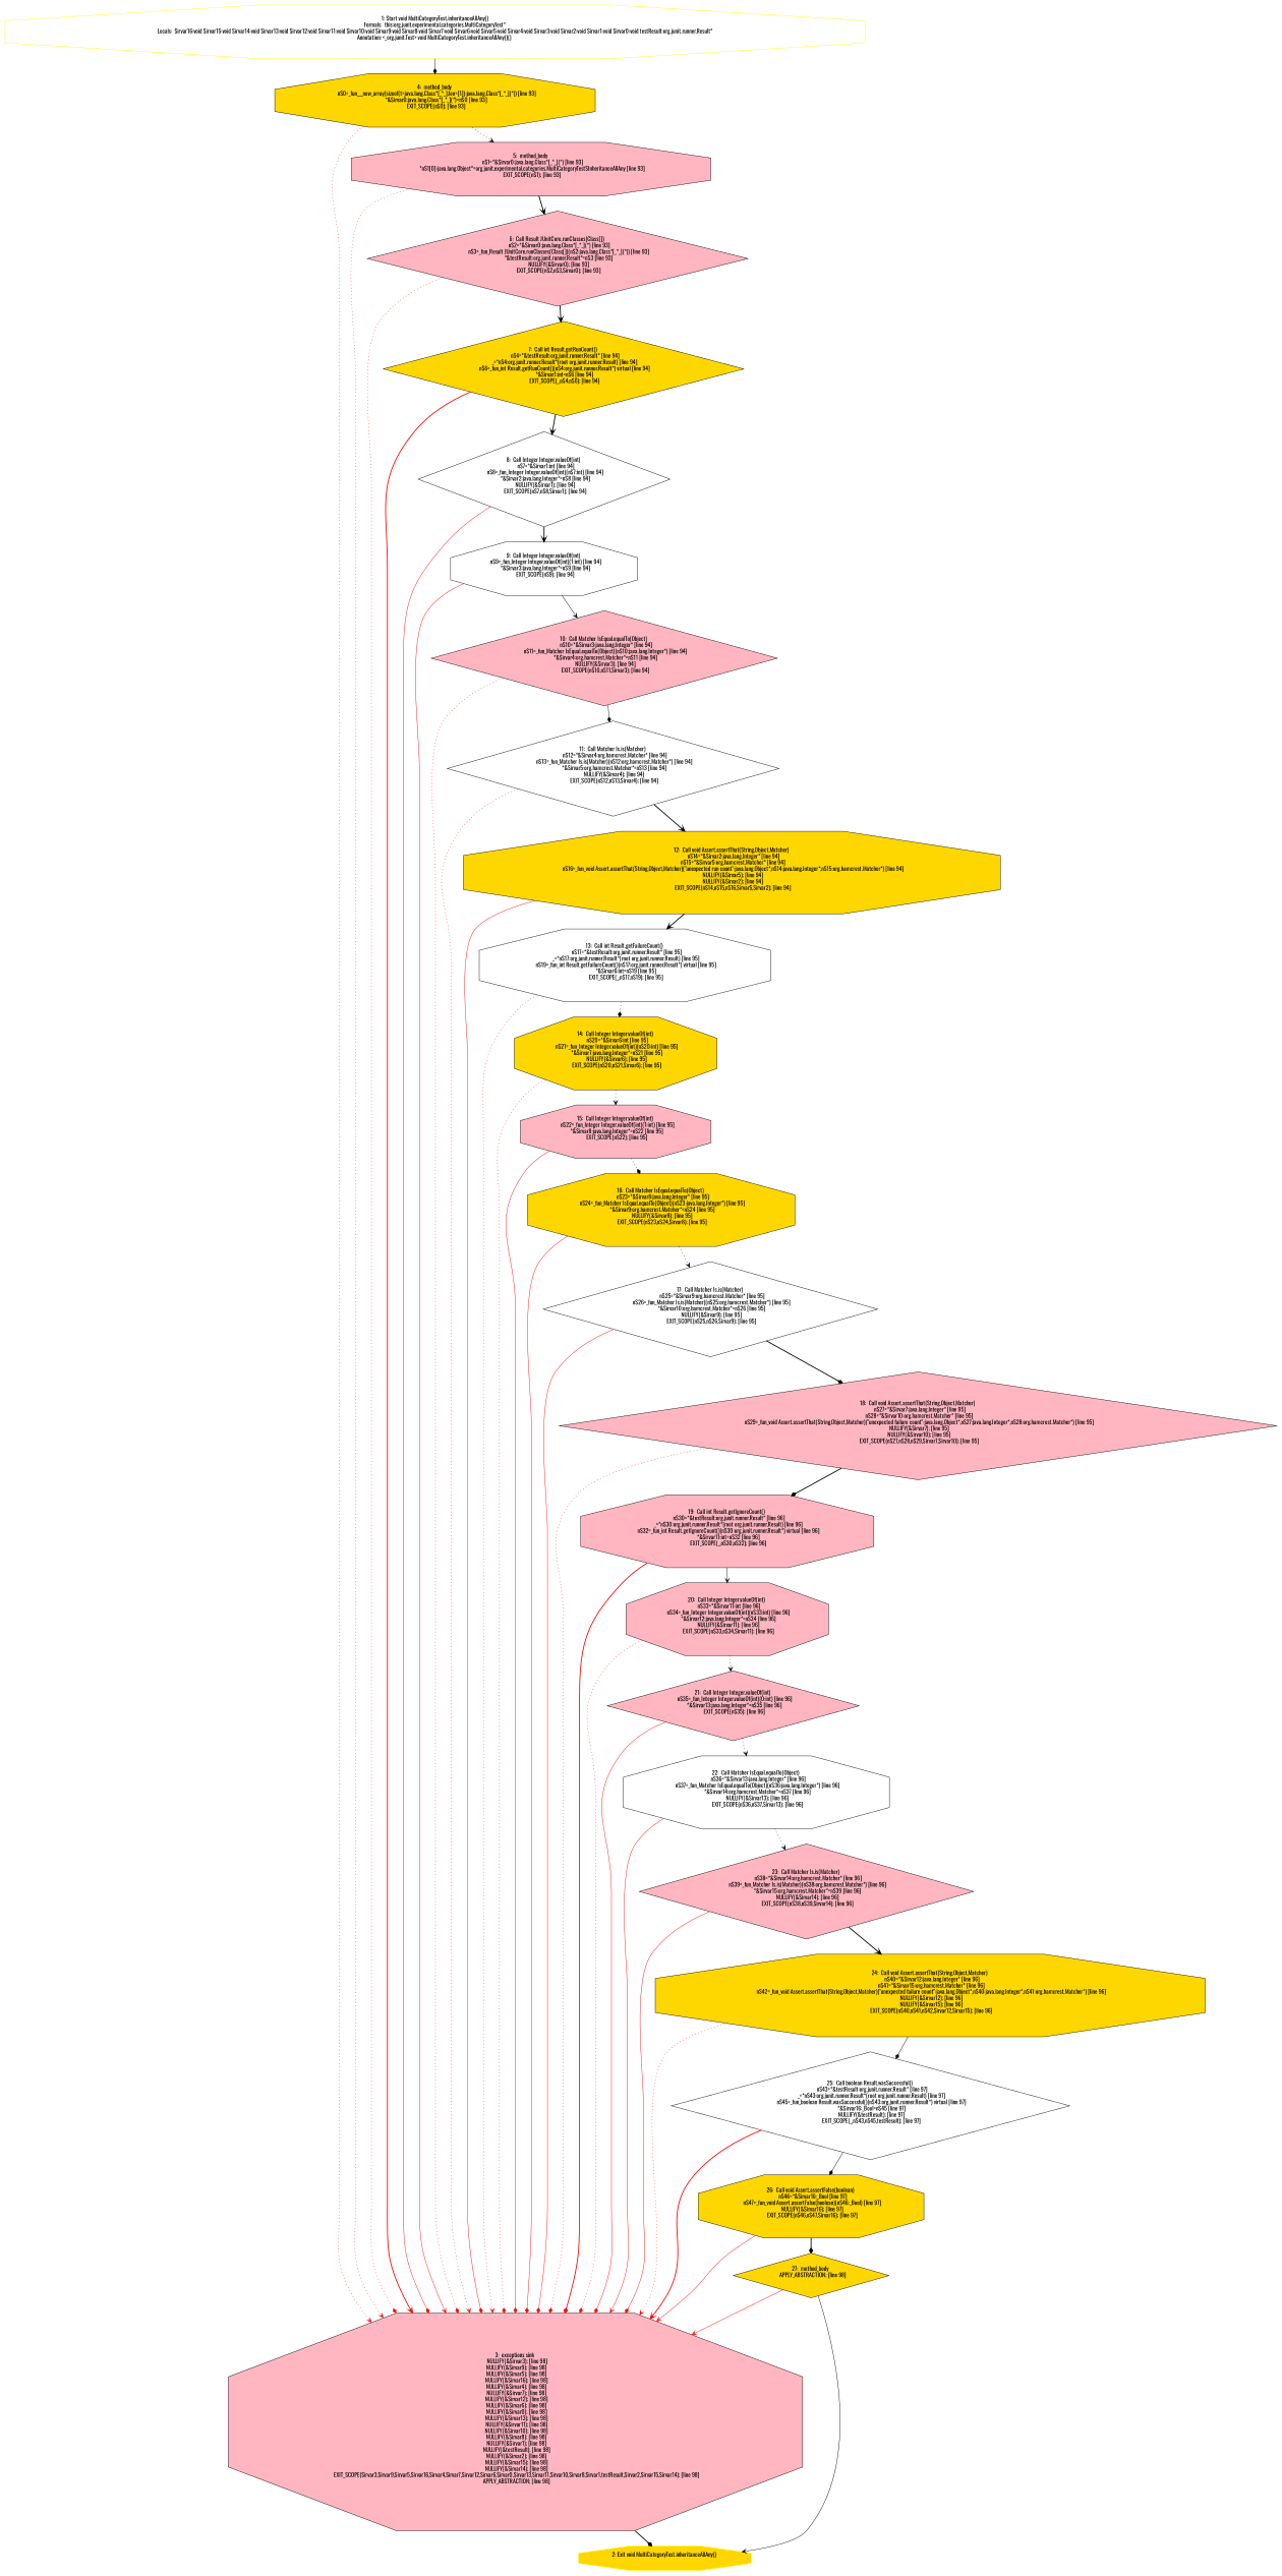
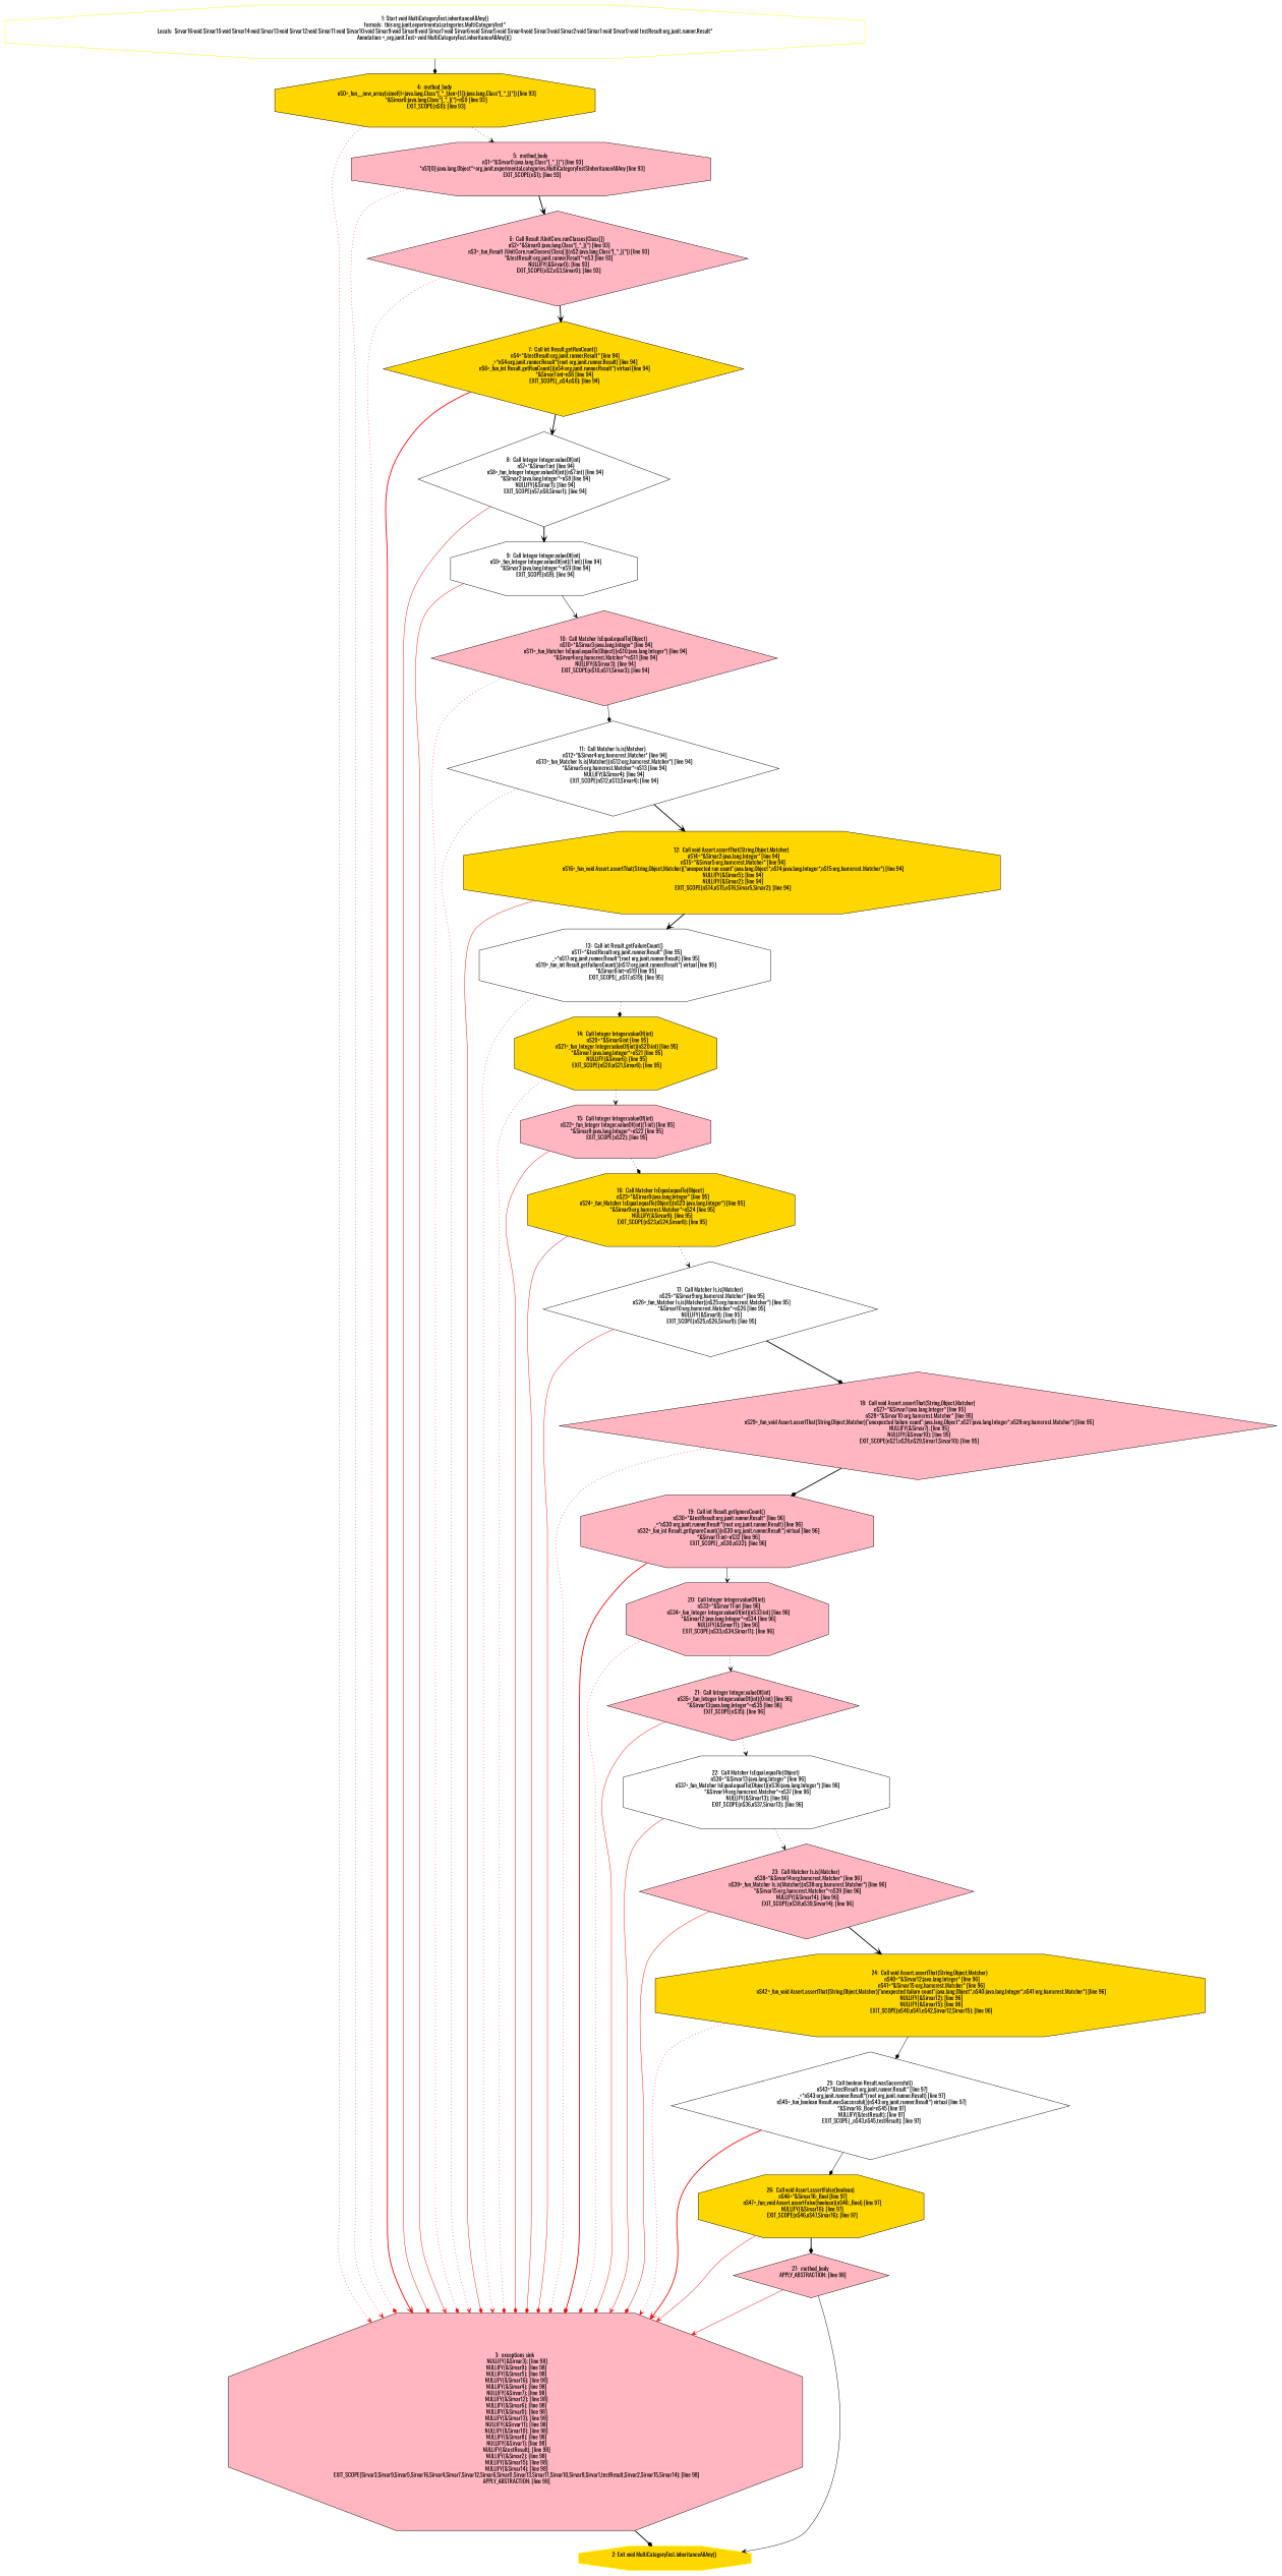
  digraph {
    fontname=Oswald
    node [style=filled fillcolor=lightpink shape=octagon fontname=Oswald]
    edge [style=solid arrowhead=vee fontname=Oswald]
    n1 [color=yellow label="1: Start void MultiCategoryTest.inheritanceAllAny()\nFormals:  this:org.junit.experimental.categories.MultiCategoryTest*\nLocals:  $irvar16:void $irvar15:void $irvar14:void $irvar13:void $irvar12:void $irvar11:void $irvar10:void $irvar9:void $irvar8:void $irvar7:void $irvar6:void $irvar5:void $irvar4:void $irvar3:void $irvar2:void $irvar1:void $irvar0:void testResult:org.junit.runner.Result*\nAnnotation: <_org.junit.Test> void MultiCategoryTest.inheritanceAllAny()() \n  " fillcolor=white]
    n2 [label="4:  method_body \n   n$0=_fun___new_array(sizeof(t=java.lang.Class*[_*_];len=[1]):java.lang.Class*[_*_](*)) [line 93]\n  *&$irvar0:java.lang.Class*[_*_](*)=n$0 [line 93]\n  EXIT_SCOPE(n$0); [line 93]\n " fillcolor=gold]
    n3 [label="3:  exceptions sink \n   NULLIFY(&$irvar3); [line 98]\n  NULLIFY(&$irvar9); [line 98]\n  NULLIFY(&$irvar5); [line 98]\n  NULLIFY(&$irvar16); [line 98]\n  NULLIFY(&$irvar4); [line 98]\n  NULLIFY(&$irvar7); [line 98]\n  NULLIFY(&$irvar12); [line 98]\n  NULLIFY(&$irvar6); [line 98]\n  NULLIFY(&$irvar0); [line 98]\n  NULLIFY(&$irvar13); [line 98]\n  NULLIFY(&$irvar11); [line 98]\n  NULLIFY(&$irvar10); [line 98]\n  NULLIFY(&$irvar8); [line 98]\n  NULLIFY(&$irvar1); [line 98]\n  NULLIFY(&testResult); [line 98]\n  NULLIFY(&$irvar2); [line 98]\n  NULLIFY(&$irvar15); [line 98]\n  NULLIFY(&$irvar14); [line 98]\n  EXIT_SCOPE($irvar3,$irvar9,$irvar5,$irvar16,$irvar4,$irvar7,$irvar12,$irvar6,$irvar0,$irvar13,$irvar11,$irvar10,$irvar8,$irvar1,testResult,$irvar2,$irvar15,$irvar14); [line 98]\n  APPLY_ABSTRACTION; [line 98]\n "]
    n4 [label="5:  method_body \n   n$1=*&$irvar0:java.lang.Class*[_*_](*) [line 93]\n  *n$1[0]:java.lang.Object*=org.junit.experimental.categories.MultiCategoryTest$InheritanceAllAny [line 93]\n  EXIT_SCOPE(n$1); [line 93]\n "]
    n5 [color=yellow label="2: Exit void MultiCategoryTest.inheritanceAllAny() \n  " fillcolor=gold]
    n6 [label="6:  Call Result JUnitCore.runClasses(Class[]) \n   n$2=*&$irvar0:java.lang.Class*[_*_](*) [line 93]\n  n$3=_fun_Result JUnitCore.runClasses(Class[])(n$2:java.lang.Class*[_*_](*)) [line 93]\n  *&testResult:org.junit.runner.Result*=n$3 [line 93]\n  NULLIFY(&$irvar0); [line 93]\n  EXIT_SCOPE(n$2,n$3,$irvar0); [line 93]\n " shape=diamond]
    n7 [label="7:  Call int Result.getRunCount() \n   n$4=*&testResult:org.junit.runner.Result* [line 94]\n  _=*n$4:org.junit.runner.Result*(root org.junit.runner.Result) [line 94]\n  n$6=_fun_int Result.getRunCount()(n$4:org.junit.runner.Result*) virtual [line 94]\n  *&$irvar1:int=n$6 [line 94]\n  EXIT_SCOPE(_,n$4,n$6); [line 94]\n " shape=diamond fillcolor=gold]
    n8 [label="8:  Call Integer Integer.valueOf(int) \n   n$7=*&$irvar1:int [line 94]\n  n$8=_fun_Integer Integer.valueOf(int)(n$7:int) [line 94]\n  *&$irvar2:java.lang.Integer*=n$8 [line 94]\n  NULLIFY(&$irvar1); [line 94]\n  EXIT_SCOPE(n$7,n$8,$irvar1); [line 94]\n " shape=diamond fillcolor=white]
    n9 [label="9:  Call Integer Integer.valueOf(int) \n   n$9=_fun_Integer Integer.valueOf(int)(1:int) [line 94]\n  *&$irvar3:java.lang.Integer*=n$9 [line 94]\n  EXIT_SCOPE(n$9); [line 94]\n " fillcolor=white]
    n10 [label="10:  Call Matcher IsEqual.equalTo(Object) \n   n$10=*&$irvar3:java.lang.Integer* [line 94]\n  n$11=_fun_Matcher IsEqual.equalTo(Object)(n$10:java.lang.Integer*) [line 94]\n  *&$irvar4:org.hamcrest.Matcher*=n$11 [line 94]\n  NULLIFY(&$irvar3); [line 94]\n  EXIT_SCOPE(n$10,n$11,$irvar3); [line 94]\n " shape=diamond]
    n11 [label="11:  Call Matcher Is.is(Matcher) \n   n$12=*&$irvar4:org.hamcrest.Matcher* [line 94]\n  n$13=_fun_Matcher Is.is(Matcher)(n$12:org.hamcrest.Matcher*) [line 94]\n  *&$irvar5:org.hamcrest.Matcher*=n$13 [line 94]\n  NULLIFY(&$irvar4); [line 94]\n  EXIT_SCOPE(n$12,n$13,$irvar4); [line 94]\n " shape=diamond fillcolor=white]
    n12 [label="12:  Call void Assert.assertThat(String,Object,Matcher) \n   n$14=*&$irvar2:java.lang.Integer* [line 94]\n  n$15=*&$irvar5:org.hamcrest.Matcher* [line 94]\n  n$16=_fun_void Assert.assertThat(String,Object,Matcher)(\"unexpected run count\":java.lang.Object*,n$14:java.lang.Integer*,n$15:org.hamcrest.Matcher*) [line 94]\n  NULLIFY(&$irvar5); [line 94]\n  NULLIFY(&$irvar2); [line 94]\n  EXIT_SCOPE(n$14,n$15,n$16,$irvar5,$irvar2); [line 94]\n " fillcolor=gold]
    n13 [label="13:  Call int Result.getFailureCount() \n   n$17=*&testResult:org.junit.runner.Result* [line 95]\n  _=*n$17:org.junit.runner.Result*(root org.junit.runner.Result) [line 95]\n  n$19=_fun_int Result.getFailureCount()(n$17:org.junit.runner.Result*) virtual [line 95]\n  *&$irvar6:int=n$19 [line 95]\n  EXIT_SCOPE(_,n$17,n$19); [line 95]\n " fillcolor=white]
    n14 [label="14:  Call Integer Integer.valueOf(int) \n   n$20=*&$irvar6:int [line 95]\n  n$21=_fun_Integer Integer.valueOf(int)(n$20:int) [line 95]\n  *&$irvar7:java.lang.Integer*=n$21 [line 95]\n  NULLIFY(&$irvar6); [line 95]\n  EXIT_SCOPE(n$20,n$21,$irvar6); [line 95]\n " fillcolor=gold]
    n15 [label="15:  Call Integer Integer.valueOf(int) \n   n$22=_fun_Integer Integer.valueOf(int)(1:int) [line 95]\n  *&$irvar8:java.lang.Integer*=n$22 [line 95]\n  EXIT_SCOPE(n$22); [line 95]\n "]
    n16 [label="16:  Call Matcher IsEqual.equalTo(Object) \n   n$23=*&$irvar8:java.lang.Integer* [line 95]\n  n$24=_fun_Matcher IsEqual.equalTo(Object)(n$23:java.lang.Integer*) [line 95]\n  *&$irvar9:org.hamcrest.Matcher*=n$24 [line 95]\n  NULLIFY(&$irvar8); [line 95]\n  EXIT_SCOPE(n$23,n$24,$irvar8); [line 95]\n " fillcolor=gold]
    n17 [label="17:  Call Matcher Is.is(Matcher) \n   n$25=*&$irvar9:org.hamcrest.Matcher* [line 95]\n  n$26=_fun_Matcher Is.is(Matcher)(n$25:org.hamcrest.Matcher*) [line 95]\n  *&$irvar10:org.hamcrest.Matcher*=n$26 [line 95]\n  NULLIFY(&$irvar9); [line 95]\n  EXIT_SCOPE(n$25,n$26,$irvar9); [line 95]\n " shape=diamond fillcolor=white]
    n18 [label="18:  Call void Assert.assertThat(String,Object,Matcher) \n   n$27=*&$irvar7:java.lang.Integer* [line 95]\n  n$28=*&$irvar10:org.hamcrest.Matcher* [line 95]\n  n$29=_fun_void Assert.assertThat(String,Object,Matcher)(\"unexpected failure count\":java.lang.Object*,n$27:java.lang.Integer*,n$28:org.hamcrest.Matcher*) [line 95]\n  NULLIFY(&$irvar7); [line 95]\n  NULLIFY(&$irvar10); [line 95]\n  EXIT_SCOPE(n$27,n$28,n$29,$irvar7,$irvar10); [line 95]\n " shape=diamond]
    n19 [label="19:  Call int Result.getIgnoreCount() \n   n$30=*&testResult:org.junit.runner.Result* [line 96]\n  _=*n$30:org.junit.runner.Result*(root org.junit.runner.Result) [line 96]\n  n$32=_fun_int Result.getIgnoreCount()(n$30:org.junit.runner.Result*) virtual [line 96]\n  *&$irvar11:int=n$32 [line 96]\n  EXIT_SCOPE(_,n$30,n$32); [line 96]\n "]
    n20 [label="20:  Call Integer Integer.valueOf(int) \n   n$33=*&$irvar11:int [line 96]\n  n$34=_fun_Integer Integer.valueOf(int)(n$33:int) [line 96]\n  *&$irvar12:java.lang.Integer*=n$34 [line 96]\n  NULLIFY(&$irvar11); [line 96]\n  EXIT_SCOPE(n$33,n$34,$irvar11); [line 96]\n "]
    n21 [label="21:  Call Integer Integer.valueOf(int) \n   n$35=_fun_Integer Integer.valueOf(int)(0:int) [line 96]\n  *&$irvar13:java.lang.Integer*=n$35 [line 96]\n  EXIT_SCOPE(n$35); [line 96]\n " shape=diamond]
    n22 [label="22:  Call Matcher IsEqual.equalTo(Object) \n   n$36=*&$irvar13:java.lang.Integer* [line 96]\n  n$37=_fun_Matcher IsEqual.equalTo(Object)(n$36:java.lang.Integer*) [line 96]\n  *&$irvar14:org.hamcrest.Matcher*=n$37 [line 96]\n  NULLIFY(&$irvar13); [line 96]\n  EXIT_SCOPE(n$36,n$37,$irvar13); [line 96]\n " fillcolor=white]
    n23 [label="23:  Call Matcher Is.is(Matcher) \n   n$38=*&$irvar14:org.hamcrest.Matcher* [line 96]\n  n$39=_fun_Matcher Is.is(Matcher)(n$38:org.hamcrest.Matcher*) [line 96]\n  *&$irvar15:org.hamcrest.Matcher*=n$39 [line 96]\n  NULLIFY(&$irvar14); [line 96]\n  EXIT_SCOPE(n$38,n$39,$irvar14); [line 96]\n " shape=diamond]
    n24 [label="24:  Call void Assert.assertThat(String,Object,Matcher) \n   n$40=*&$irvar12:java.lang.Integer* [line 96]\n  n$41=*&$irvar15:org.hamcrest.Matcher* [line 96]\n  n$42=_fun_void Assert.assertThat(String,Object,Matcher)(\"unexpected failure count\":java.lang.Object*,n$40:java.lang.Integer*,n$41:org.hamcrest.Matcher*) [line 96]\n  NULLIFY(&$irvar12); [line 96]\n  NULLIFY(&$irvar15); [line 96]\n  EXIT_SCOPE(n$40,n$41,n$42,$irvar12,$irvar15); [line 96]\n " fillcolor=gold]
    n25 [label="25:  Call boolean Result.wasSuccessful() \n   n$43=*&testResult:org.junit.runner.Result* [line 97]\n  _=*n$43:org.junit.runner.Result*(root org.junit.runner.Result) [line 97]\n  n$45=_fun_boolean Result.wasSuccessful()(n$43:org.junit.runner.Result*) virtual [line 97]\n  *&$irvar16:_Bool=n$45 [line 97]\n  NULLIFY(&testResult); [line 97]\n  EXIT_SCOPE(_,n$43,n$45,testResult); [line 97]\n " shape=diamond fillcolor=white]
    n26 [label="26:  Call void Assert.assertFalse(boolean) \n   n$46=*&$irvar16:_Bool [line 97]\n  n$47=_fun_void Assert.assertFalse(boolean)(n$46:_Bool) [line 97]\n  NULLIFY(&$irvar16); [line 97]\n  EXIT_SCOPE(n$46,n$47,$irvar16); [line 97]\n " fillcolor=gold]
-   n27 [label="27:  method_body \n   APPLY_ABSTRACTION; [line 98]\n " shape=diamond fillcolor=gold]
+   n27 [label="27:  method_body \n   APPLY_ABSTRACTION; [line 98]\n " shape=diamond]
    n1 -> n2 [arrowhead=diamond]
    n2 -> n3 [color=red style=dotted]
    n2 -> n4 [style=dotted]
    n3 -> n5 [style=bold arrowhead=diamond]
    n4 -> n3 [color=red style=dotted]
    n4 -> n6 [style=bold]
    n6 -> n3 [color=red style=dotted arrowhead=diamond]
    n6 -> n7 [style=bold]
    n7 -> n3 [color=red style=bold]
    n7 -> n8 [style=bold]
    n8 -> n3 [color=red arrowhead=diamond]
    n8 -> n9 [style=bold]
    n9 -> n3 [color=red]
    n9 -> n10
    n10 -> n3 [color=red style=dotted arrowhead=diamond]
    n10 -> n11 [arrowhead=diamond]
    n11 -> n3 [color=red style=dotted]
    n11 -> n12 [style=bold]
    n12 -> n3 [color=red arrowhead=diamond]
    n12 -> n13 [style=bold]
    n13 -> n3 [color=red style=dotted]
    n13 -> n14 [style=dotted arrowhead=diamond]
    n14 -> n3 [color=red style=dotted arrowhead=diamond]
    n14 -> n15 [style=dotted]
    n15 -> n3 [color=red arrowhead=diamond]
    n15 -> n16 [style=dotted arrowhead=diamond]
    n16 -> n3 [color=red arrowhead=diamond]
    n16 -> n17 [style=dotted]
    n17 -> n3 [color=red arrowhead=diamond]
    n17 -> n18 [style=bold arrowhead=diamond]
    n18 -> n3 [color=red style=dotted arrowhead=diamond]
    n18 -> n19 [style=bold arrowhead=diamond]
    n19 -> n3 [color=red style=bold arrowhead=diamond]
    n19 -> n20
    n20 -> n3 [color=red style=dotted arrowhead=diamond]
    n20 -> n21 [style=dotted]
    n21 -> n3 [color=red arrowhead=diamond]
    n21 -> n22 [style=dotted]
    n22 -> n3 [color=red]
    n22 -> n23 [style=dotted]
    n23 -> n3 [color=red arrowhead=diamond]
    n23 -> n24 [style=bold]
    n24 -> n3 [color=red style=dotted]
    n24 -> n25 [arrowhead=diamond]
    n25 -> n3 [color=red style=bold]
    n25 -> n26 [arrowhead=diamond]
    n26 -> n3 [color=red]
    n26 -> n27 [style=bold arrowhead=diamond]
    n27 -> n3 [color=red]
    n27 -> n5
  }
